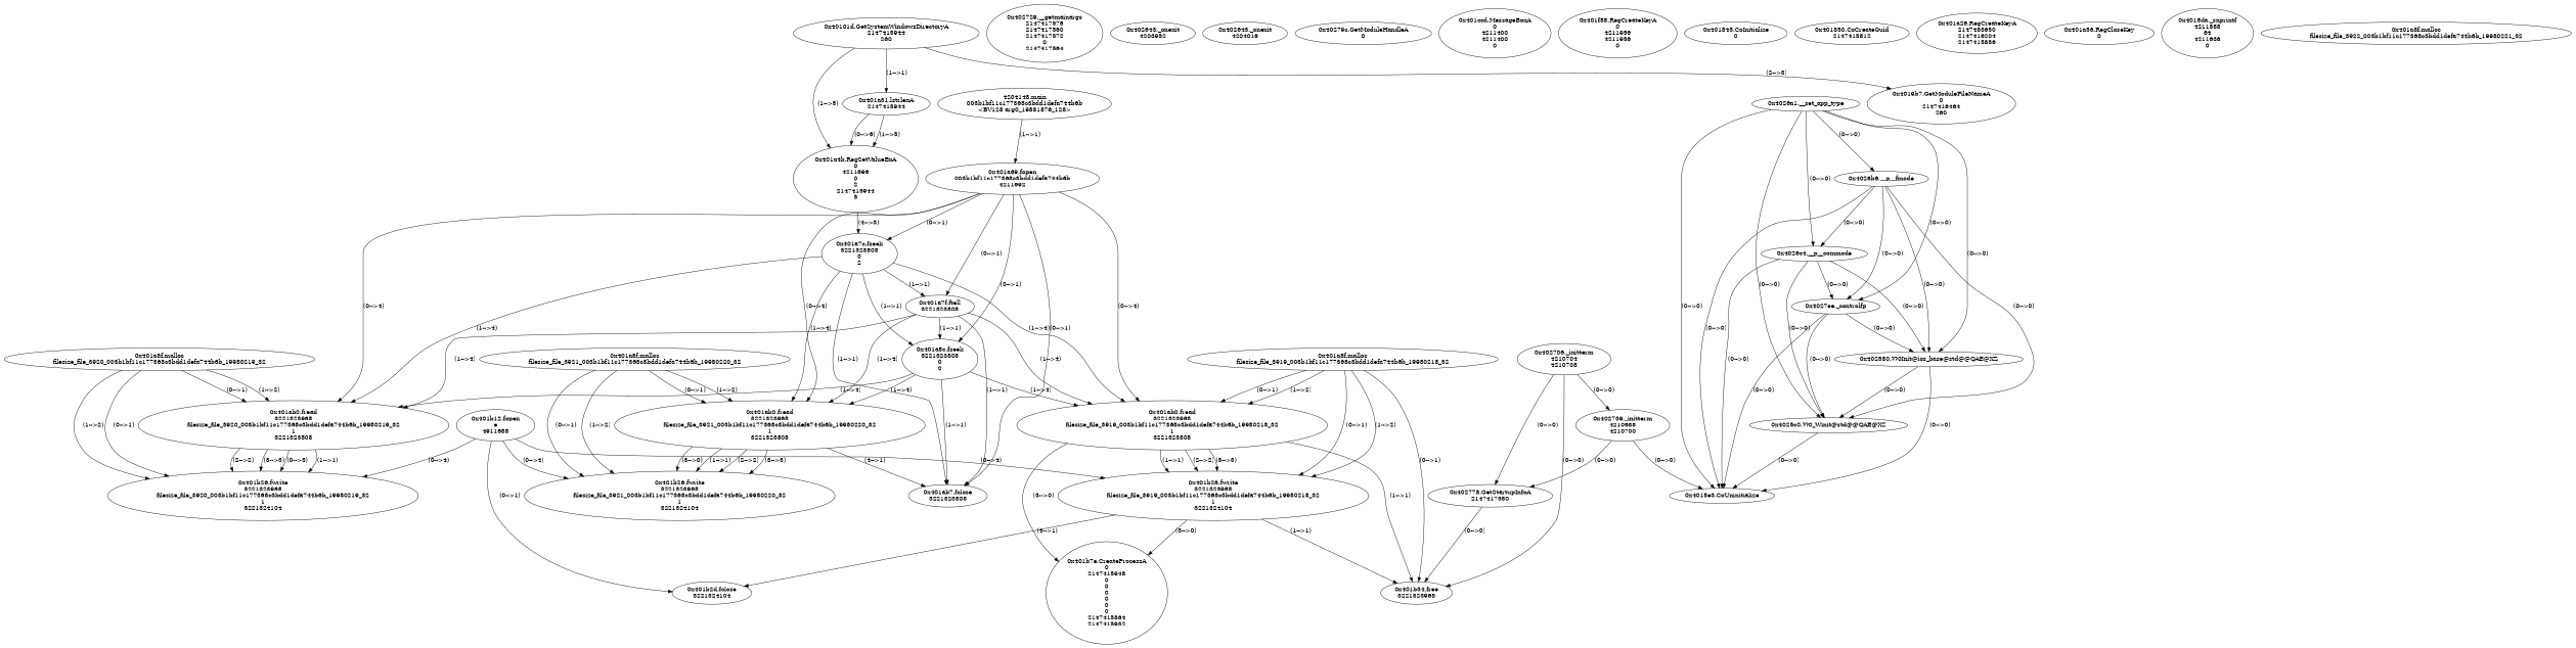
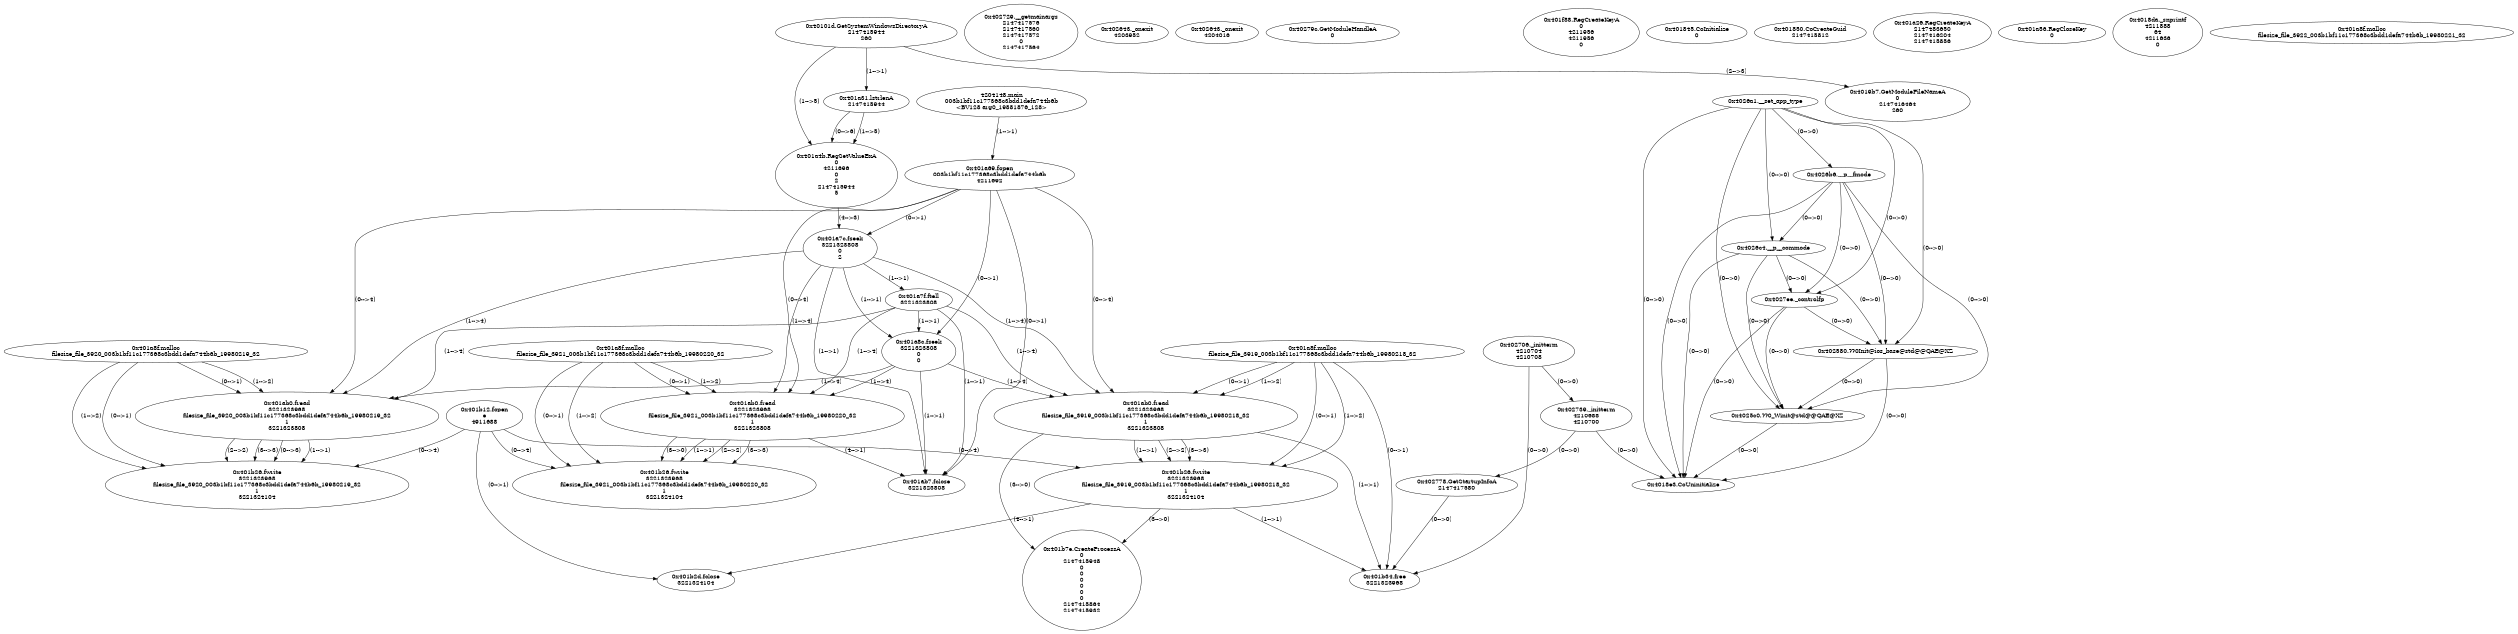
  digraph {
    n1 [label="4204148.main\n003b1bf11c177368c3bdd1defa744b6b\n<BV128 arg0_19881876_128>"]
    n2 [label="0x401a69.fopen\n003b1bf11c177368c3bdd1defa744b6b\n4211692"]
    n3 [label="0x401a7c.fseek\n3221323808\n0\n2"]
    n4 [label="0x401a7f.ftell\n3221323808"]
    n5 [label="0x401a8c.fseek\n3221323808\n0\n0"]
    n6 [label="0x401ab0.fread\n3221323968\nfilesize_file_3920_003b1bf11c177368c3bdd1defa744b6b_19980219_32\n1\n3221323808"]
    n7 [label="0x401ab0.fread\n3221323968\nfilesize_file_3921_003b1bf11c177368c3bdd1defa744b6b_19980220_32\n1\n3221323808"]
    n8 [label="0x401ab7.fclose\n3221323808"]
    n9 [label="0x401ab0.fread\n3221323968\nfilesize_file_3919_003b1bf11c177368c3bdd1defa744b6b_19980218_32\n1\n3221323808"]
    n10 [label="0x4026a1.__set_app_type\n"]
    n11 [label="0x4026b6.__p__fmode\n"]
    n12 [label="0x4026c4.__p__commode\n"]
    n13 [label="0x4027ee._controlfp\n"]
    n14 [label="0x402580.??0Init@ios_base@std@@QAE@XZ\n"]
    n15 [label="0x4025c0.??0_Winit@std@@QAE@XZ\n"]
    n16 [label="0x4018e3.CoUninitialize\n"]
    n17 [label="0x402706._initterm\n4210704\n4210708"]
    n18 [label="0x402739._initterm\n4210688\n4210700"]
    n19 [label="0x402778.GetStartupInfoA\n2147417580"]
    n20 [label="0x401b34.free\n3221323968"]
    n21 [label="0x402729.__getmainargs\n2147417576\n2147417560\n2147417572\n0\n2147417564"]
    n22 [label="0x402643._onexit\n4203952"]
    n23 [label="0x402643._onexit\n4204016"]
    n24 [label="0x40279c.GetModuleHandleA\n0"]
-   n25 [label="0x401ccd.MessageBoxA\n0\n4211400\n4211400\n0"]
    n26 [label="0x401f88.RegCreateKeyA\n0\n4211956\n4211956\n0"]
    n27 [label="0x401845.CoInitialize\n0"]
    n28 [label="0x401850.CoCreateGuid\n2147415812"]
    n29 [label="0x40101d.GetSystemWindowsDirectoryA\n2147415944\n260"]
    n30 [label="0x4019b7.GetModuleFileNameA\n0\n2147416464\n260"]
    n31 [label="0x401a31.lstrlenA\n2147415944"]
    n32 [label="0x401a4b.RegSetValueExA\n0\n4211696\n0\n2\n2147415944\n5"]
    n33 [label="0x401a26.RegCreateKeyA\n2147483650\n2147416204\n2147415856"]
    n34 [label="0x401a56.RegCloseKey\n0"]
    n35 [label="0x401b26.fwrite\n3221323968\nfilesize_file_3920_003b1bf11c177368c3bdd1defa744b6b_19980219_32\n1\n3221324104"]
    n36 [label="0x401b26.fwrite\n3221323968\nfilesize_file_3921_003b1bf11c177368c3bdd1defa744b6b_19980220_32\n1\n3221324104"]
    n37 [label="0x401b26.fwrite\n3221323968\nfilesize_file_3919_003b1bf11c177368c3bdd1defa744b6b_19980218_32\n1\n3221324104"]
    n38 [label="0x401b7e.CreateProcessA\n0\n2147415948\n0\n0\n0\n0\n0\n0\n2147415864\n2147415932"]
    n39 [label="0x401a8f.malloc\nfilesize_file_3920_003b1bf11c177368c3bdd1defa744b6b_19980219_32"]
    n40 [label="0x401a8f.malloc\nfilesize_file_3919_003b1bf11c177368c3bdd1defa744b6b_19980218_32"]
    n41 [label="0x401b2d.fclose\n3221324104"]
    n42 [label="0x4018da._snprintf\n4211888\n64\n4211636\n0"]
    n43 [label="0x401a8f.malloc\nfilesize_file_3921_003b1bf11c177368c3bdd1defa744b6b_19980220_32"]
    n44 [label="0x401a8f.malloc\nfilesize_file_3922_003b1bf11c177368c3bdd1defa744b6b_19980221_32"]
    n45 [label="0x401b12.fopen\ne\n4911688"]
    n1 -> n2 [label="(1-->1)"]
    n2 -> n3 [label="(0-->1)"]
-   n2 -> n4 [label="(0-->1)"]
    n2 -> n5 [label="(0-->1)"]
    n2 -> n6 [label="(0-->4)"]
    n2 -> n7 [label="(0-->4)"]
    n2 -> n8 [label="(0-->1)"]
    n2 -> n9 [label="(0-->4)"]
    n3 -> n4 [label="(1-->1)"]
    n3 -> n5 [label="(1-->1)"]
    n3 -> n6 [label="(1-->4)"]
    n3 -> n7 [label="(1-->4)"]
    n3 -> n8 [label="(1-->1)"]
    n3 -> n9 [label="(1-->4)"]
    n4 -> n5 [label="(1-->1)"]
    n4 -> n6 [label="(1-->4)"]
    n4 -> n7 [label="(1-->4)"]
    n4 -> n8 [label="(1-->1)"]
    n4 -> n9 [label="(1-->4)"]
    n5 -> n6 [label="(1-->4)"]
    n5 -> n7 [label="(1-->4)"]
    n5 -> n8 [label="(1-->1)"]
    n5 -> n9 [label="(1-->4)"]
    n6 -> n35 [label="(1-->1)"]
    n6 -> n35 [label="(2-->2)"]
    n6 -> n35 [label="(3-->3)"]
    n6 -> n35 [label="(0-->3)"]
    n7 -> n8 [label="(4-->1)"]
    n7 -> n36 [label="(1-->1)"]
    n7 -> n36 [label="(2-->2)"]
    n7 -> n36 [label="(3-->3)"]
    n7 -> n36 [label="(3-->0)"]
    n9 -> n20 [label="(1-->1)"]
    n9 -> n37 [label="(1-->1)"]
    n9 -> n37 [label="(2-->2)"]
    n9 -> n37 [label="(3-->3)"]
    n9 -> n38 [label="(3-->0)"]
    n10 -> n11 [label="(0-->0)"]
    n10 -> n12 [label="(0-->0)"]
    n10 -> n13 [label="(0-->0)"]
    n10 -> n14 [label="(0-->0)"]
    n10 -> n15 [label="(0-->0)"]
    n10 -> n16 [label="(0-->0)"]
    n11 -> n12 [label="(0-->0)"]
    n11 -> n13 [label="(0-->0)"]
    n11 -> n14 [label="(0-->0)"]
    n11 -> n15 [label="(0-->0)"]
    n11 -> n16 [label="(0-->0)"]
    n12 -> n13 [label="(0-->0)"]
    n12 -> n14 [label="(0-->0)"]
    n12 -> n15 [label="(0-->0)"]
    n12 -> n16 [label="(0-->0)"]
    n13 -> n14 [label="(0-->0)"]
    n13 -> n15 [label="(0-->0)"]
    n13 -> n16 [label="(0-->0)"]
    n14 -> n15 [label="(0-->0)"]
    n14 -> n16 [label="(0-->0)"]
    n15 -> n16 [label="(0-->0)"]
    n17 -> n18 [label="(0-->0)"]
-   n17 -> n19 [label="(0-->0)"]
    n17 -> n20 [label="(0-->0)"]
    n18 -> n16 [label="(0-->0)"]
    n18 -> n19 [label="(0-->0)"]
    n19 -> n20 [label="(0-->0)"]
    n29 -> n30 [label="(2-->3)"]
    n29 -> n31 [label="(1-->1)"]
    n29 -> n32 [label="(1-->5)"]
    n31 -> n32 [label="(1-->5)"]
    n31 -> n32 [label="(0-->6)"]
    n32 -> n3 [label="(4-->3)"]
    n37 -> n20 [label="(1-->1)"]
    n37 -> n38 [label="(3-->0)"]
    n37 -> n41 [label="(4-->1)"]
    n39 -> n6 [label="(0-->1)"]
    n39 -> n6 [label="(1-->2)"]
    n39 -> n35 [label="(0-->1)"]
    n39 -> n35 [label="(1-->2)"]
    n40 -> n9 [label="(0-->1)"]
    n40 -> n9 [label="(1-->2)"]
    n40 -> n20 [label="(0-->1)"]
    n40 -> n37 [label="(0-->1)"]
    n40 -> n37 [label="(1-->2)"]
    n43 -> n7 [label="(0-->1)"]
    n43 -> n7 [label="(1-->2)"]
    n43 -> n36 [label="(0-->1)"]
    n43 -> n36 [label="(1-->2)"]
    n45 -> n35 [label="(0-->4)"]
    n45 -> n36 [label="(0-->4)"]
    n45 -> n37 [label="(0-->4)"]
    n45 -> n41 [label="(0-->1)"]
  }
